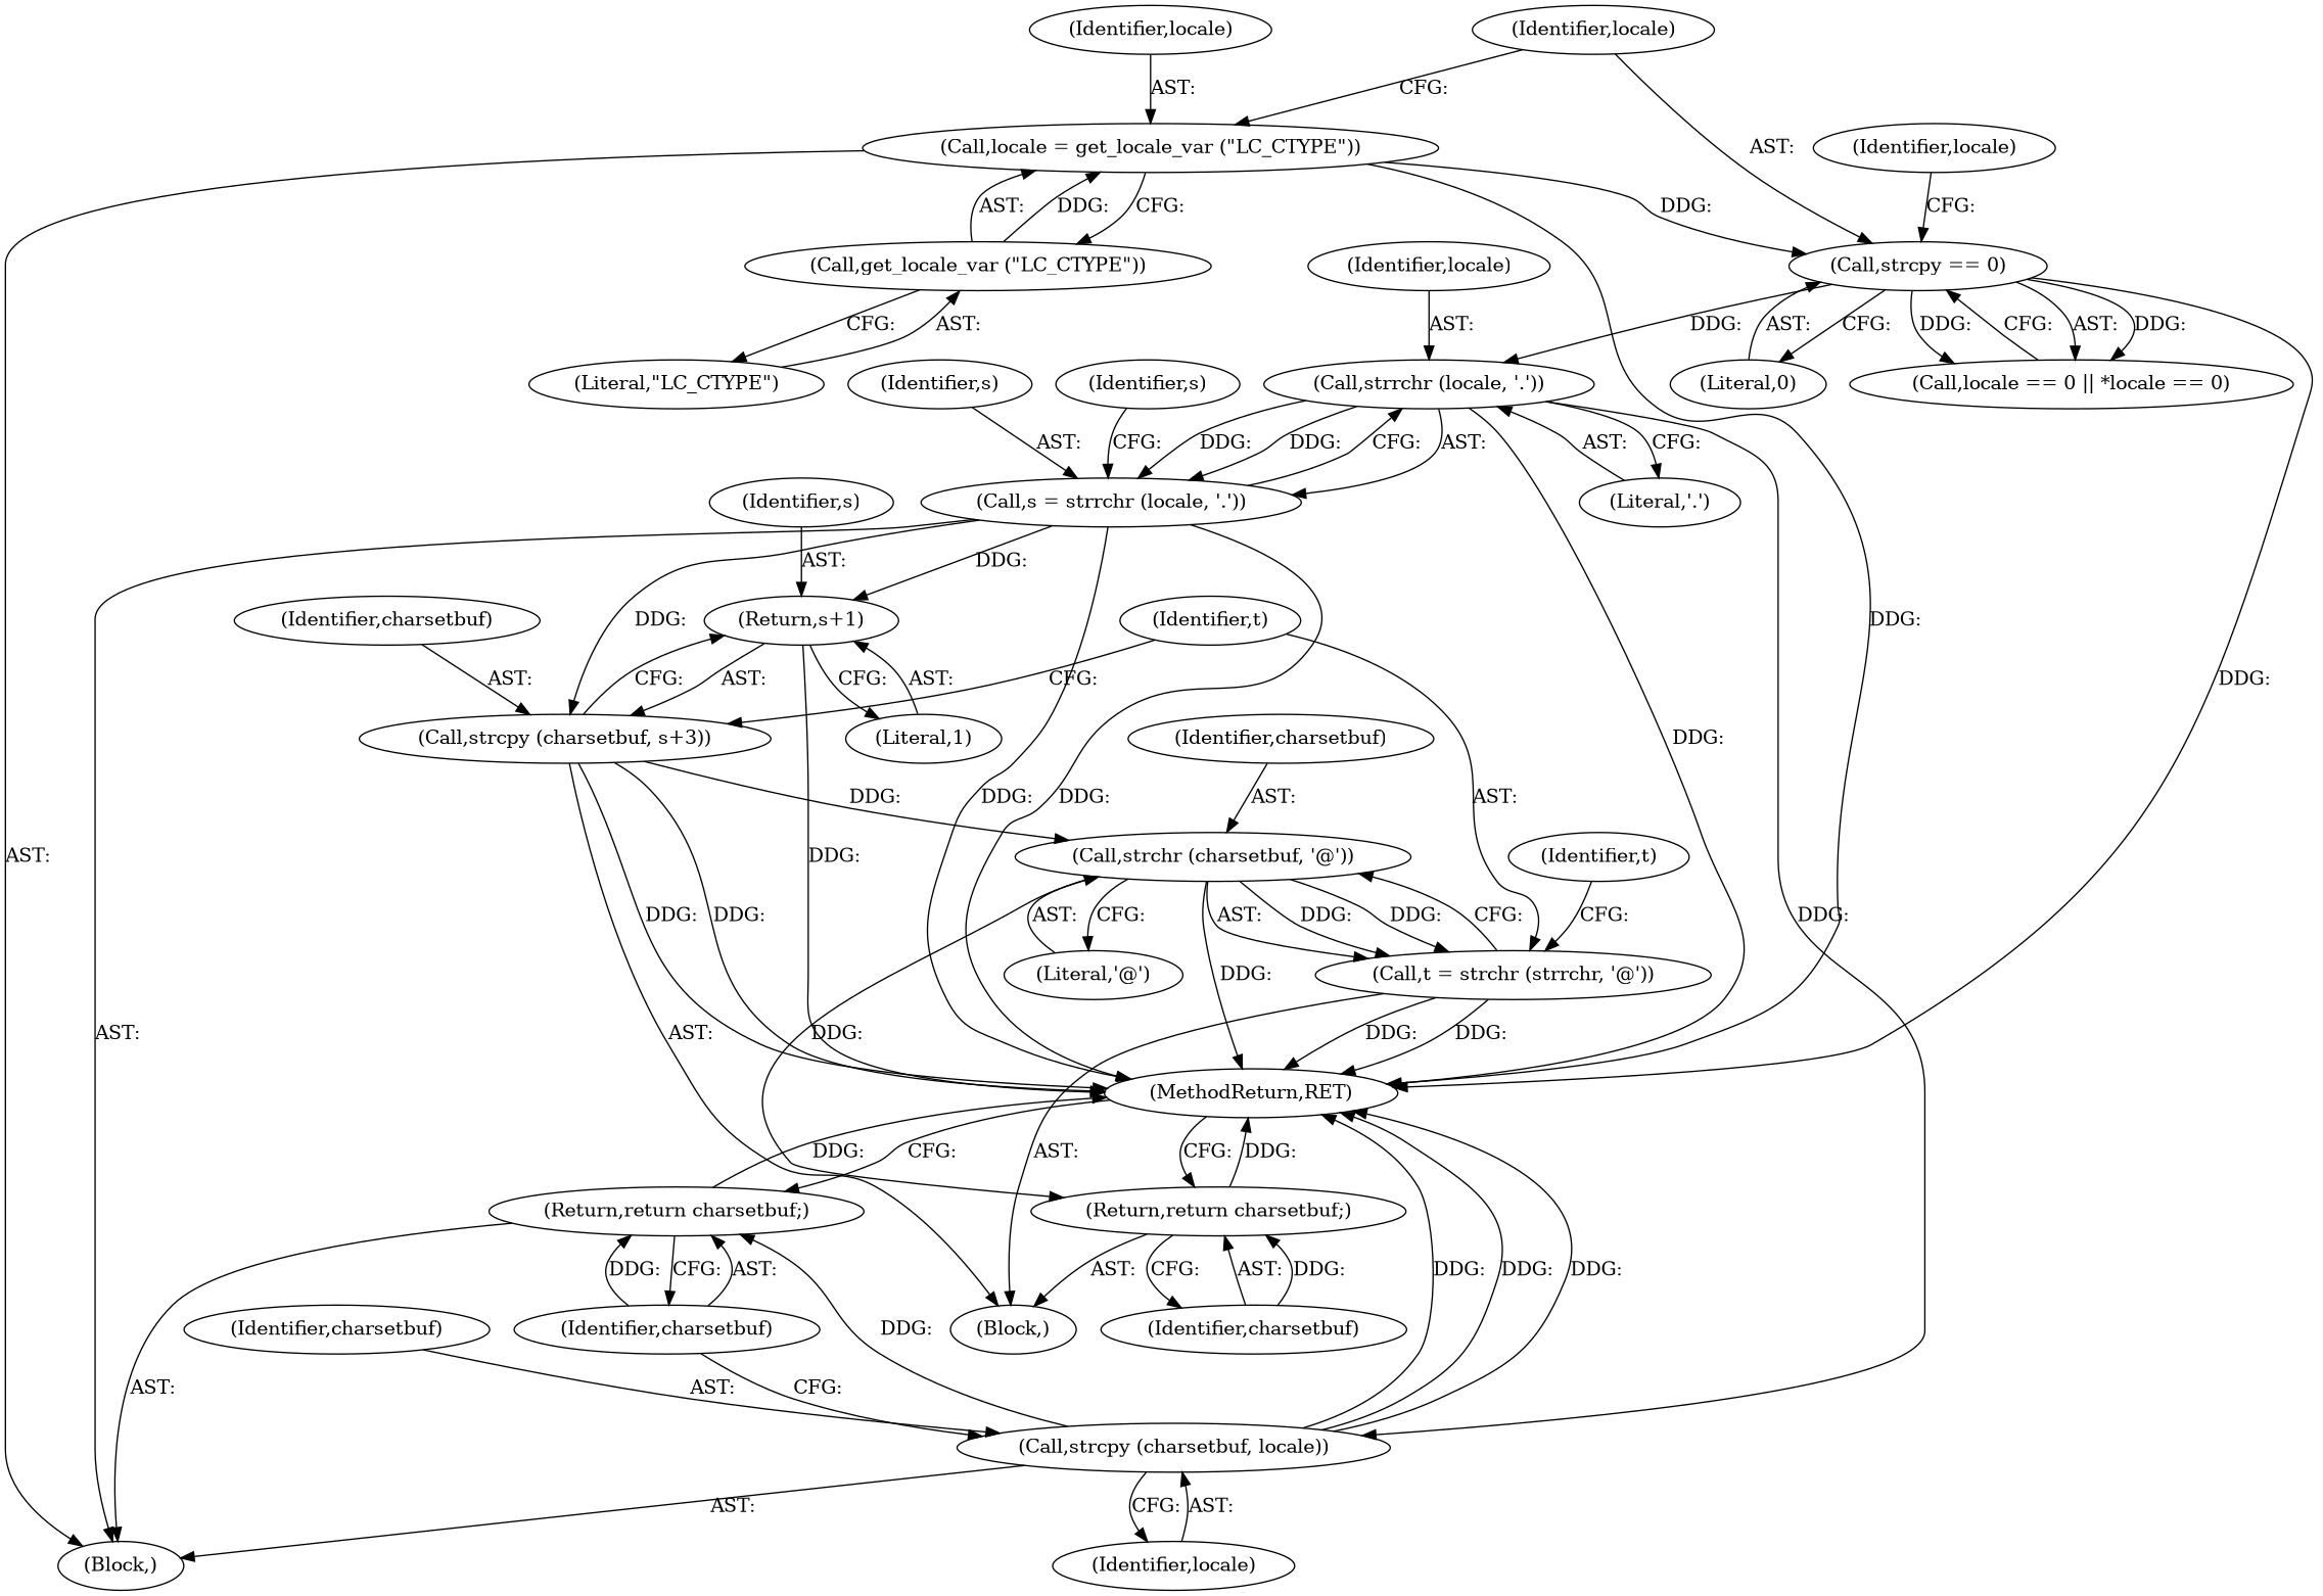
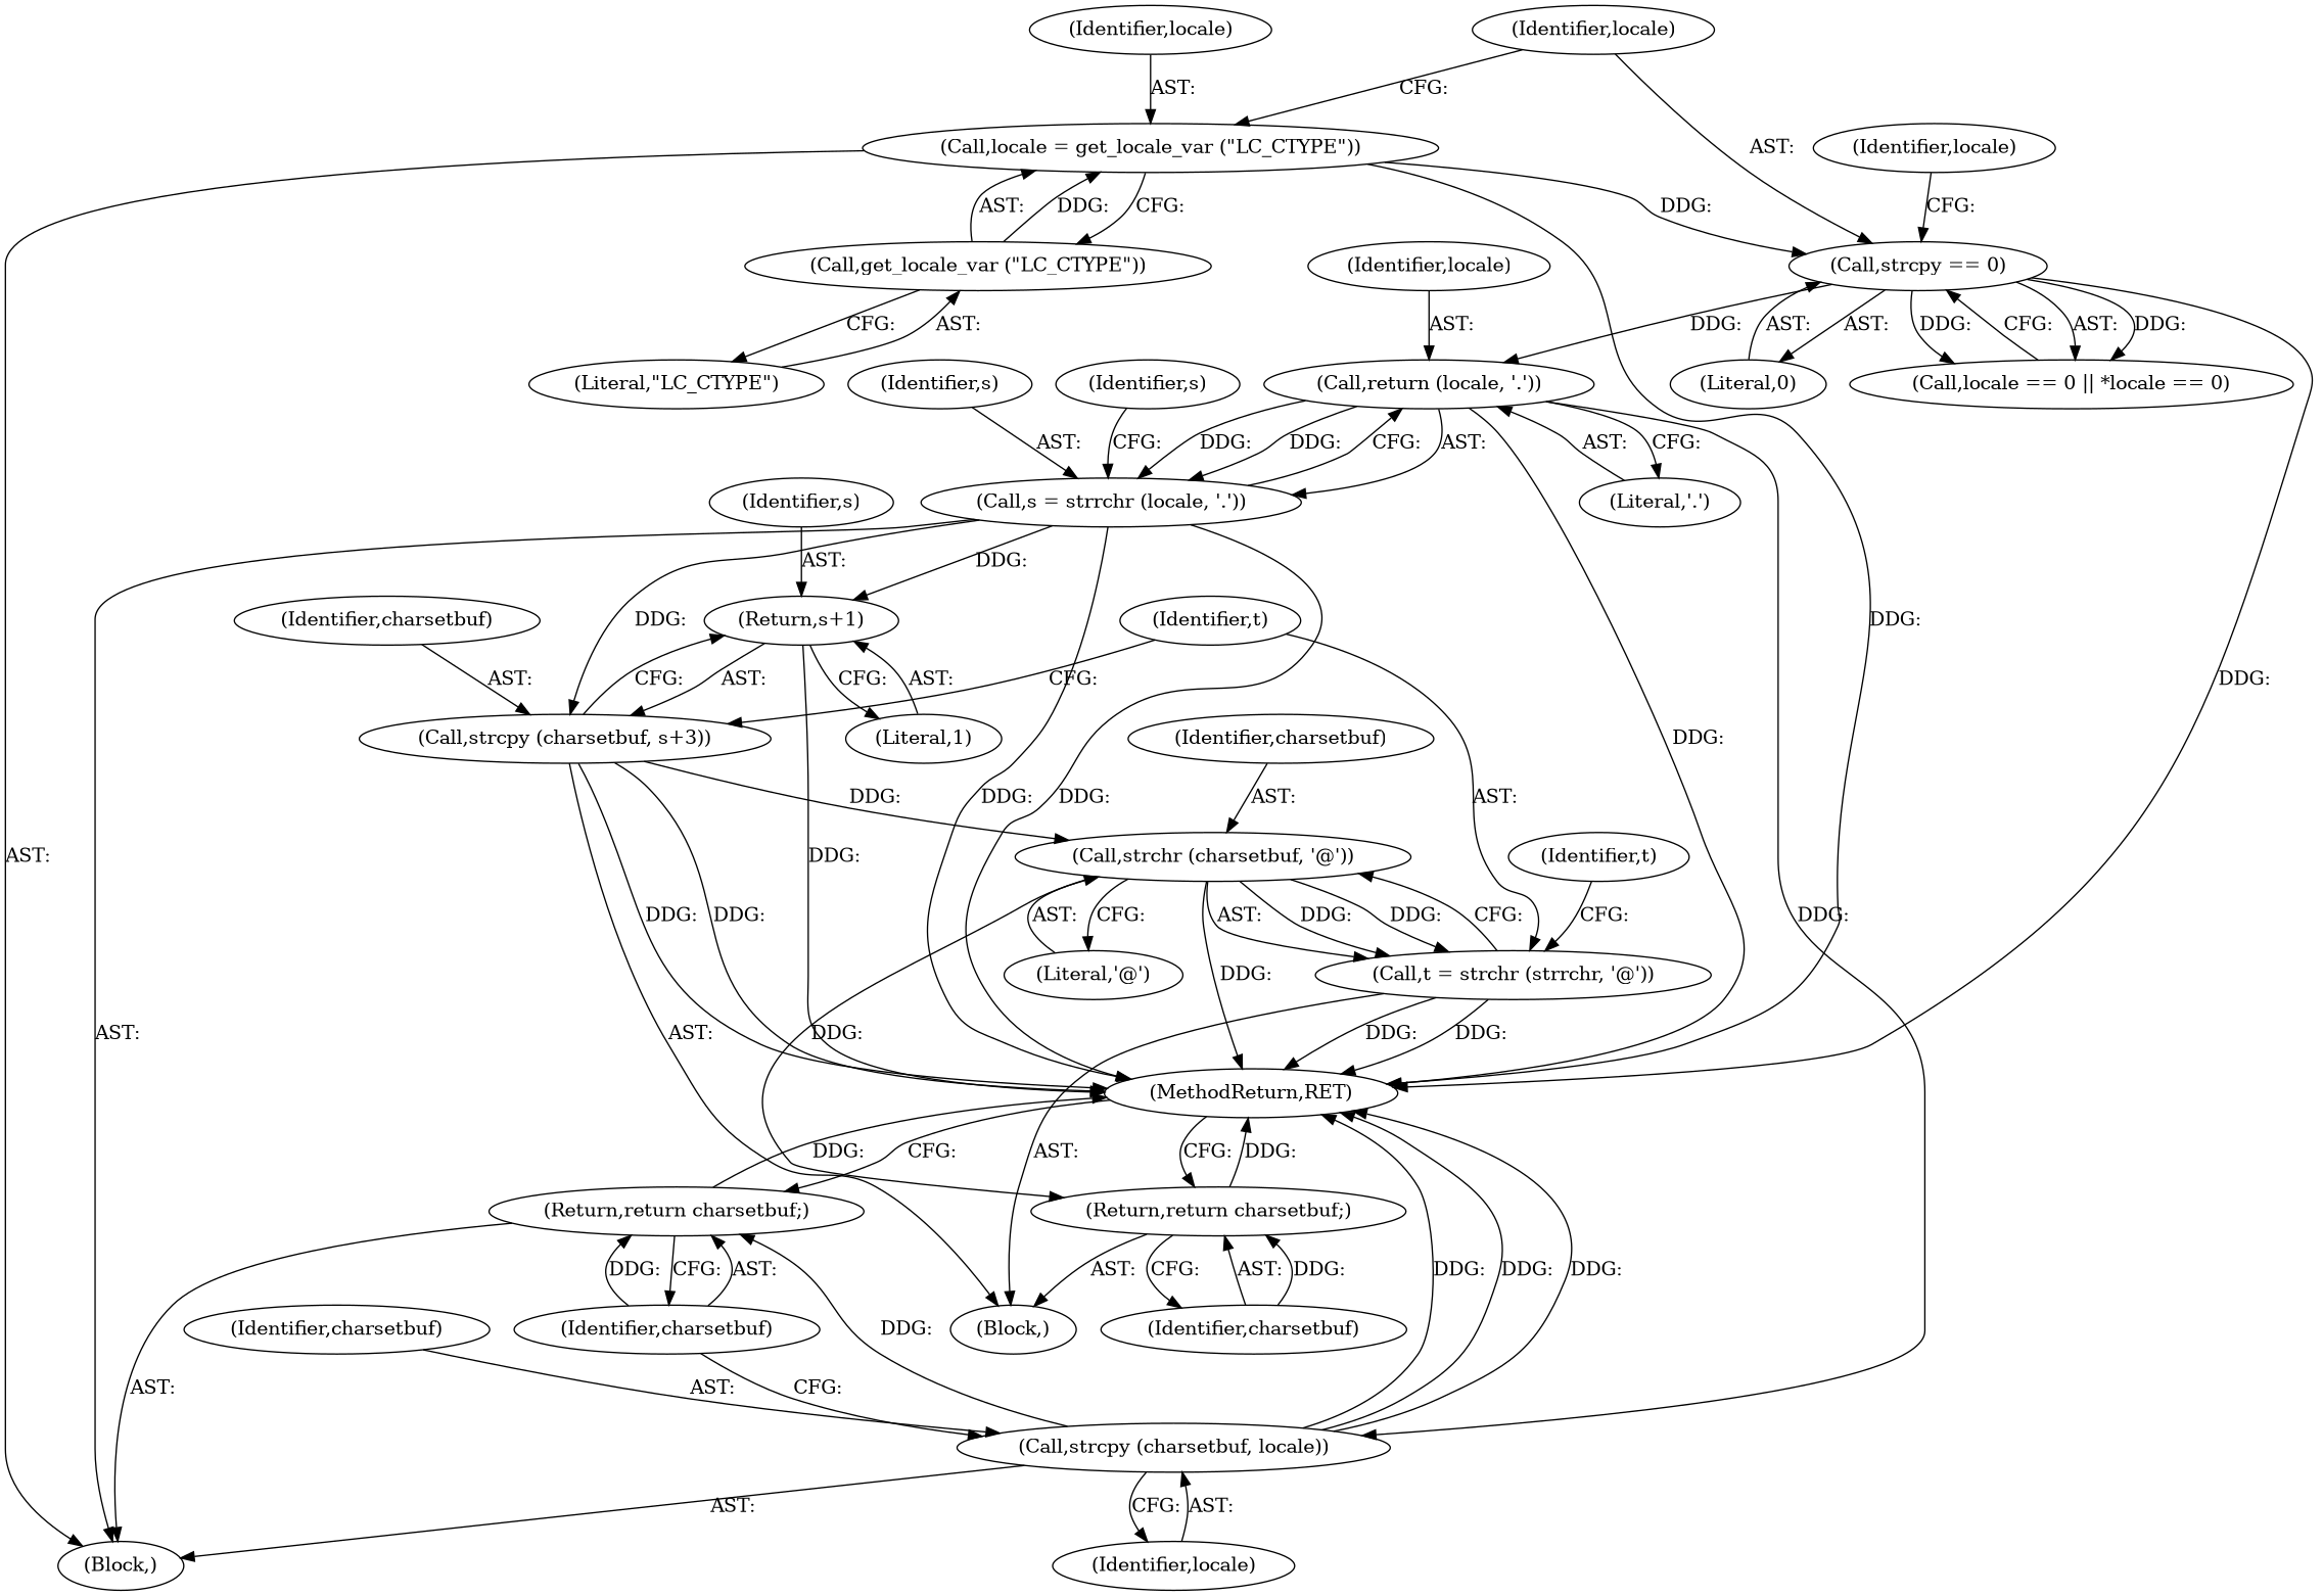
  digraph {
-   n1 [label="(Call,strrchr (locale, '.'))"]
+   n1 [label="(Call,return (locale, '.'))"]
    n2 [label="(Call,s = strrchr (locale, '.'))"]
    n3 [label="(Call,strcpy (charsetbuf, locale))"]
    n4 [label="(MethodReturn,RET)"]
    n5 [label="(Literal,'.')"]
    n6 [label="(Block,)"]
    n7 [label="(Call,strcpy (charsetbuf, s+3))"]
    n8 [label="(Return,s+1)"]
    n9 [label="(Return,return charsetbuf;)"]
    n10 [label="(Identifier,locale)"]
    n11 [label="(Return,return charsetbuf;)"]
    n12 [label="(Call,strcpy == 0)"]
    n13 [label="(Call,locale == 0 || *locale == 0)"]
    n14 [label="(Literal,0)"]
    n15 [label="(Call,locale = get_locale_var (\"LC_CTYPE\"))"]
    n16 [label="(Call,get_locale_var (\"LC_CTYPE\"))"]
    n17 [label="(Literal,\"LC_CTYPE\")"]
    n18 [label="(Call,strchr (charsetbuf, '@'))"]
    n19 [label="(Block,)"]
    n20 [label="(Literal,1)"]
    n21 [label="(Call,t = strchr (strrchr, '@'))"]
    n22 [label="(Literal,'@')"]
    n23 [label="(Identifier,charsetbuf)"]
    n24 [label="(Identifier,charsetbuf)"]
    n25 [label="(Identifier,locale)"]
    n26 [label="(Identifier,t)"]
    n27 [label="(Identifier,locale)"]
    n28 [label="(Identifier,locale)"]
    n29 [label="(Identifier,s)"]
    n30 [label="(Identifier,locale)"]
    n31 [label="(Identifier,t)"]
    n32 [label="(Identifier,s)"]
    n33 [label="(Identifier,s)"]
    n34 [label="(Identifier,charsetbuf)"]
    n35 [label="(Identifier,charsetbuf)"]
    n36 [label="(Identifier,charsetbuf)"]
    n1 -> n2 [label="AST: "]
    n1 -> n2 [label="DDG: "]
    n1 -> n2 [label="DDG: "]
    n1 -> n3 [label="DDG: "]
    n1 -> n4 [label="DDG: "]
    n1 -> n5 [label="CFG: "]
    n2 -> n1 [label="CFG: "]
    n2 -> n4 [label="DDG: "]
    n2 -> n4 [label="DDG: "]
    n2 -> n6 [label="AST: "]
    n2 -> n7 [label="DDG: "]
    n2 -> n8 [label="DDG: "]
    n3 -> n4 [label="DDG: "]
    n3 -> n4 [label="DDG: "]
    n3 -> n4 [label="DDG: "]
    n3 -> n6 [label="AST: "]
    n3 -> n9 [label="DDG: "]
    n3 -> n10 [label="CFG: "]
    n4 -> n9 [label="CFG: "]
    n4 -> n11 [label="CFG: "]
    n5 -> n1 [label="AST: "]
    n7 -> n4 [label="DDG: "]
    n7 -> n4 [label="DDG: "]
    n7 -> n8 [label="CFG: "]
    n7 -> n18 [label="DDG: "]
    n7 -> n19 [label="AST: "]
    n8 -> n4 [label="DDG: "]
    n8 -> n7 [label="AST: "]
    n8 -> n20 [label="CFG: "]
    n9 -> n4 [label="DDG: "]
    n9 -> n6 [label="AST: "]
    n9 -> n24 [label="CFG: "]
    n10 -> n3 [label="AST: "]
    n11 -> n4 [label="DDG: "]
    n11 -> n19 [label="AST: "]
    n11 -> n23 [label="CFG: "]
    n12 -> n1 [label="DDG: "]
    n12 -> n4 [label="DDG: "]
    n12 -> n13 [label="AST: "]
    n12 -> n13 [label="DDG: "]
    n12 -> n13 [label="DDG: "]
-   n12 -> n14 [label="CFG: "]
+   n12 -> n14 [label="AST: "]
    n13 -> n12 [label="CFG: "]
    n14 -> n12 [label="AST: "]
    n15 -> n4 [label="DDG: "]
    n15 -> n6 [label="AST: "]
    n15 -> n12 [label="DDG: "]
    n15 -> n16 [label="CFG: "]
    n16 -> n15 [label="AST: "]
    n16 -> n15 [label="DDG: "]
    n16 -> n17 [label="CFG: "]
    n17 -> n16 [label="AST: "]
    n18 -> n4 [label="DDG: "]
    n18 -> n11 [label="DDG: "]
    n18 -> n21 [label="AST: "]
    n18 -> n21 [label="DDG: "]
    n18 -> n21 [label="DDG: "]
    n18 -> n22 [label="CFG: "]
    n20 -> n8 [label="AST: "]
    n21 -> n4 [label="DDG: "]
    n21 -> n4 [label="DDG: "]
    n21 -> n18 [label="CFG: "]
    n21 -> n19 [label="AST: "]
    n22 -> n18 [label="AST: "]
    n23 -> n11 [label="AST: "]
    n23 -> n11 [label="DDG: "]
    n24 -> n3 [label="CFG: "]
    n24 -> n9 [label="AST: "]
    n24 -> n9 [label="DDG: "]
    n25 -> n12 [label="CFG: "]
    n26 -> n21 [label="CFG: "]
    n27 -> n15 [label="AST: "]
    n28 -> n12 [label="AST: "]
    n28 -> n15 [label="CFG: "]
    n29 -> n2 [label="AST: "]
    n30 -> n1 [label="AST: "]
    n31 -> n7 [label="CFG: "]
    n31 -> n21 [label="AST: "]
    n32 -> n8 [label="AST: "]
    n33 -> n2 [label="CFG: "]
    n34 -> n18 [label="AST: "]
    n35 -> n3 [label="AST: "]
    n36 -> n7 [label="AST: "]
  }
